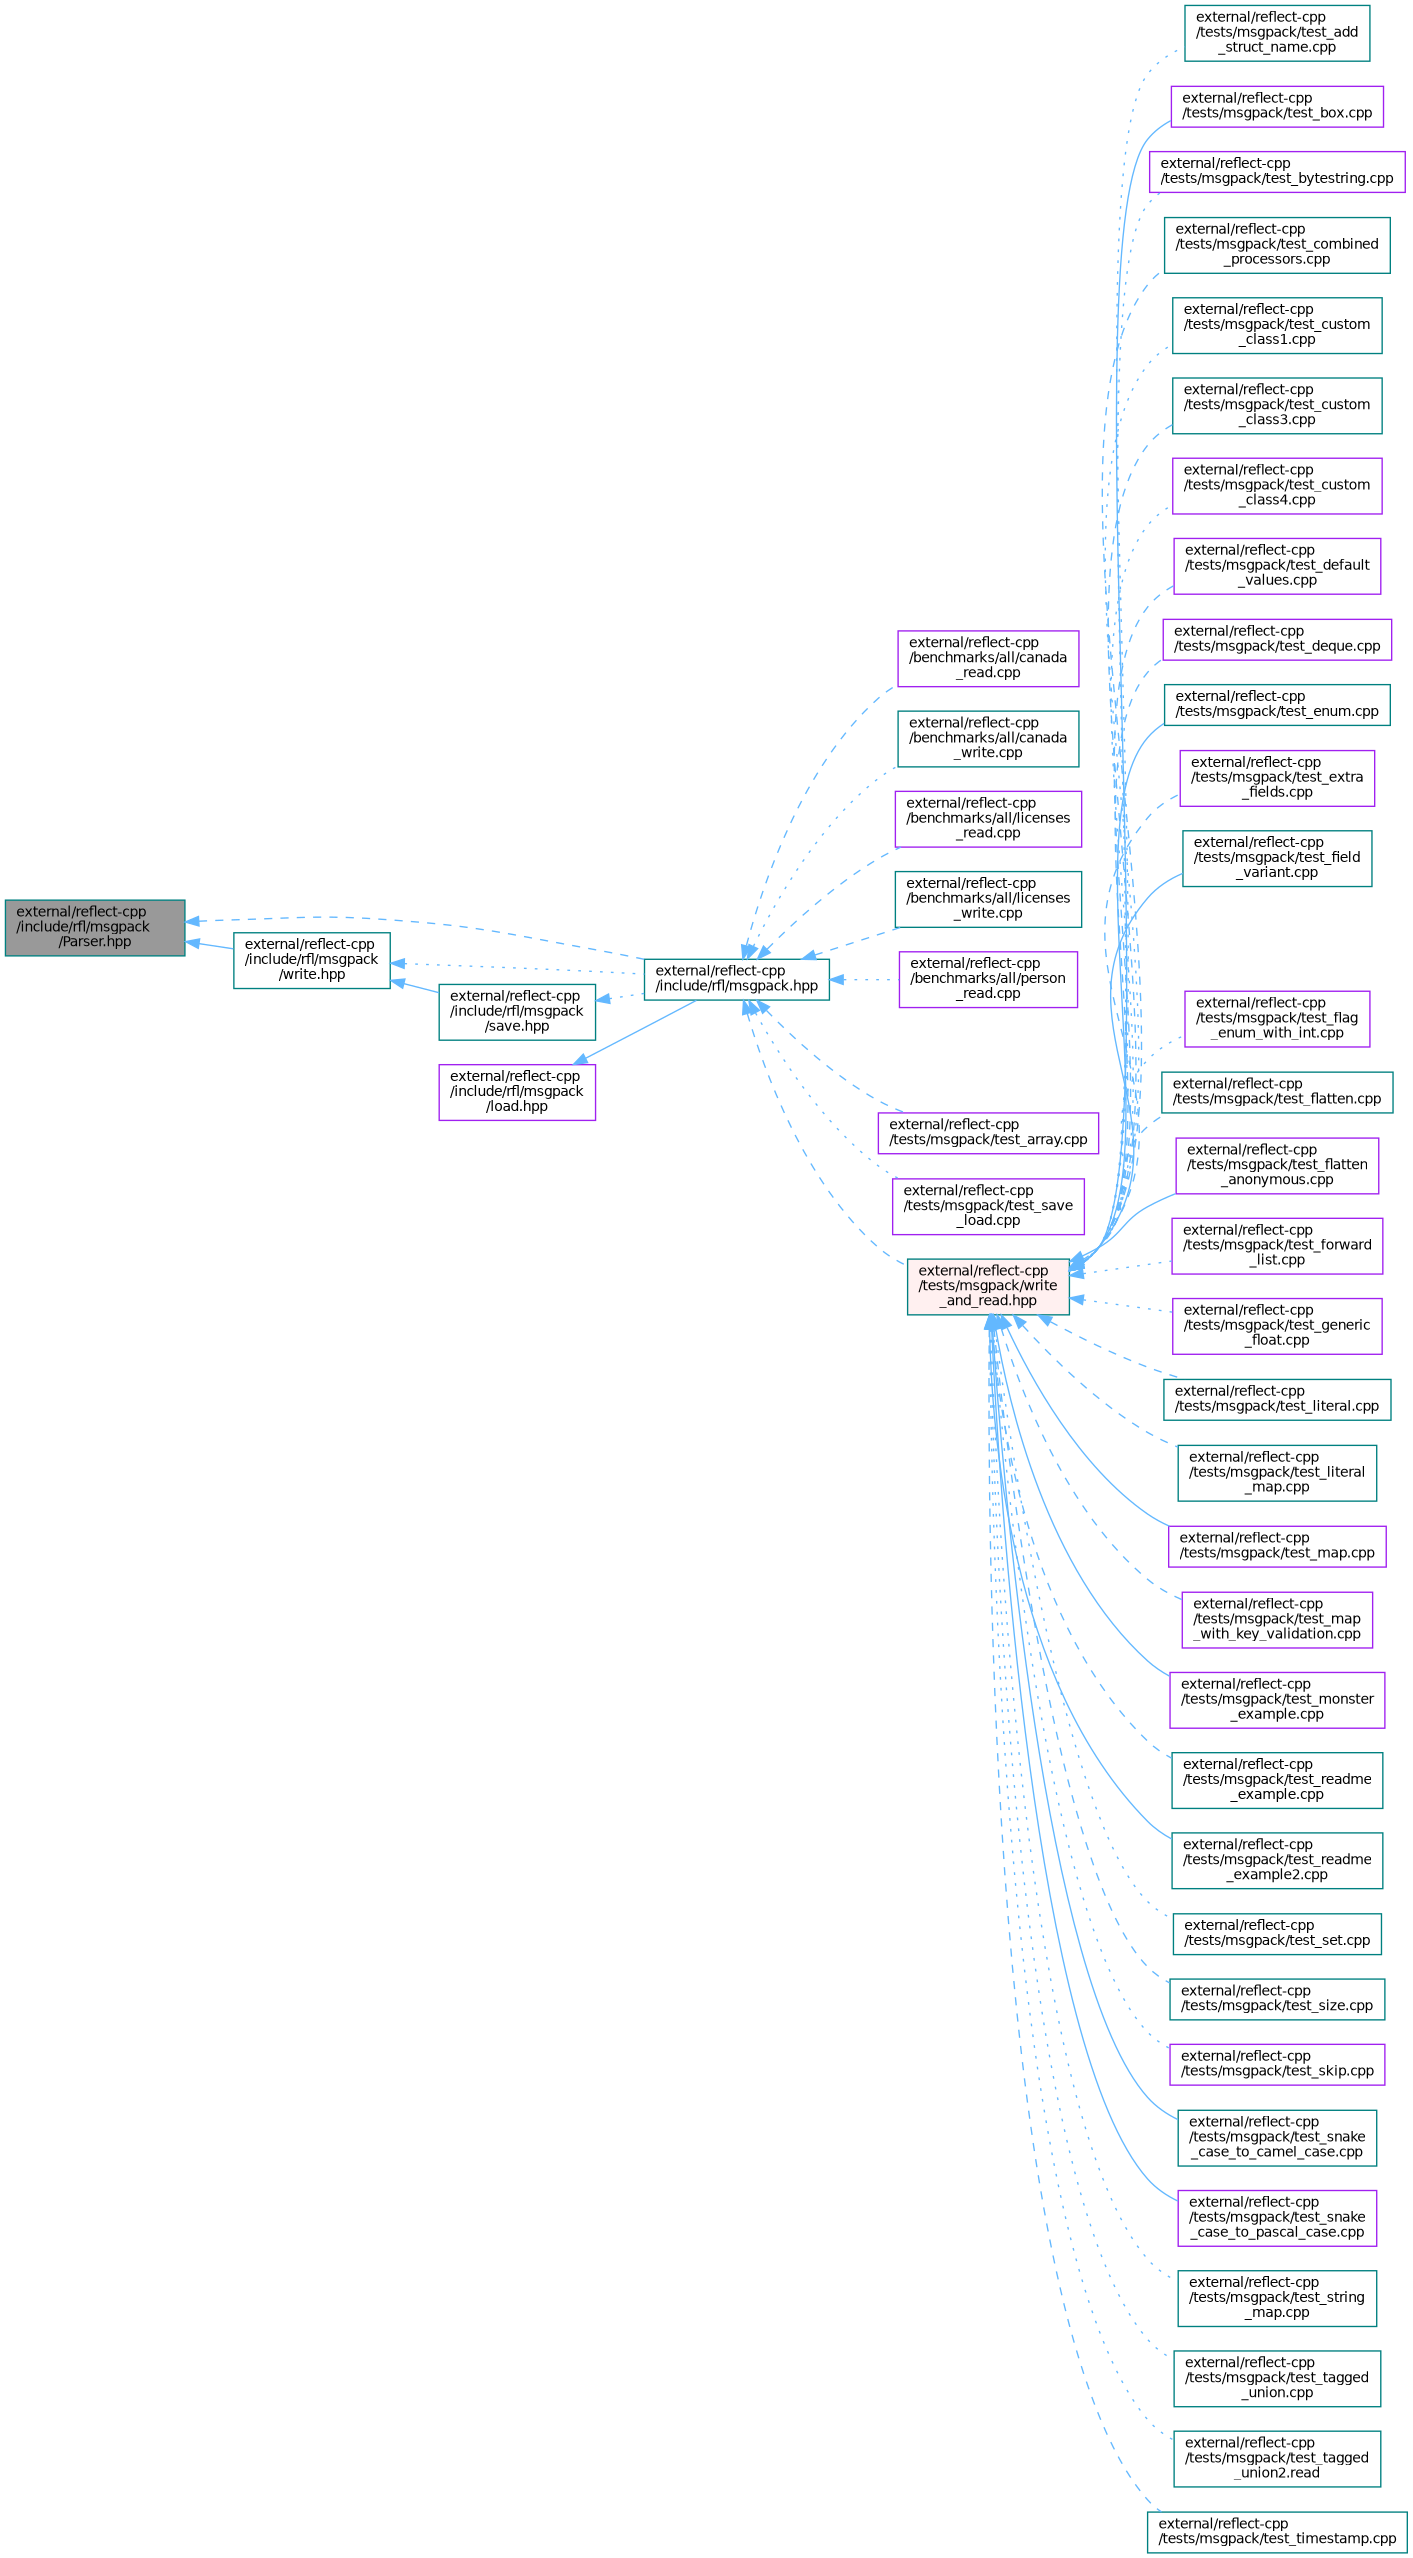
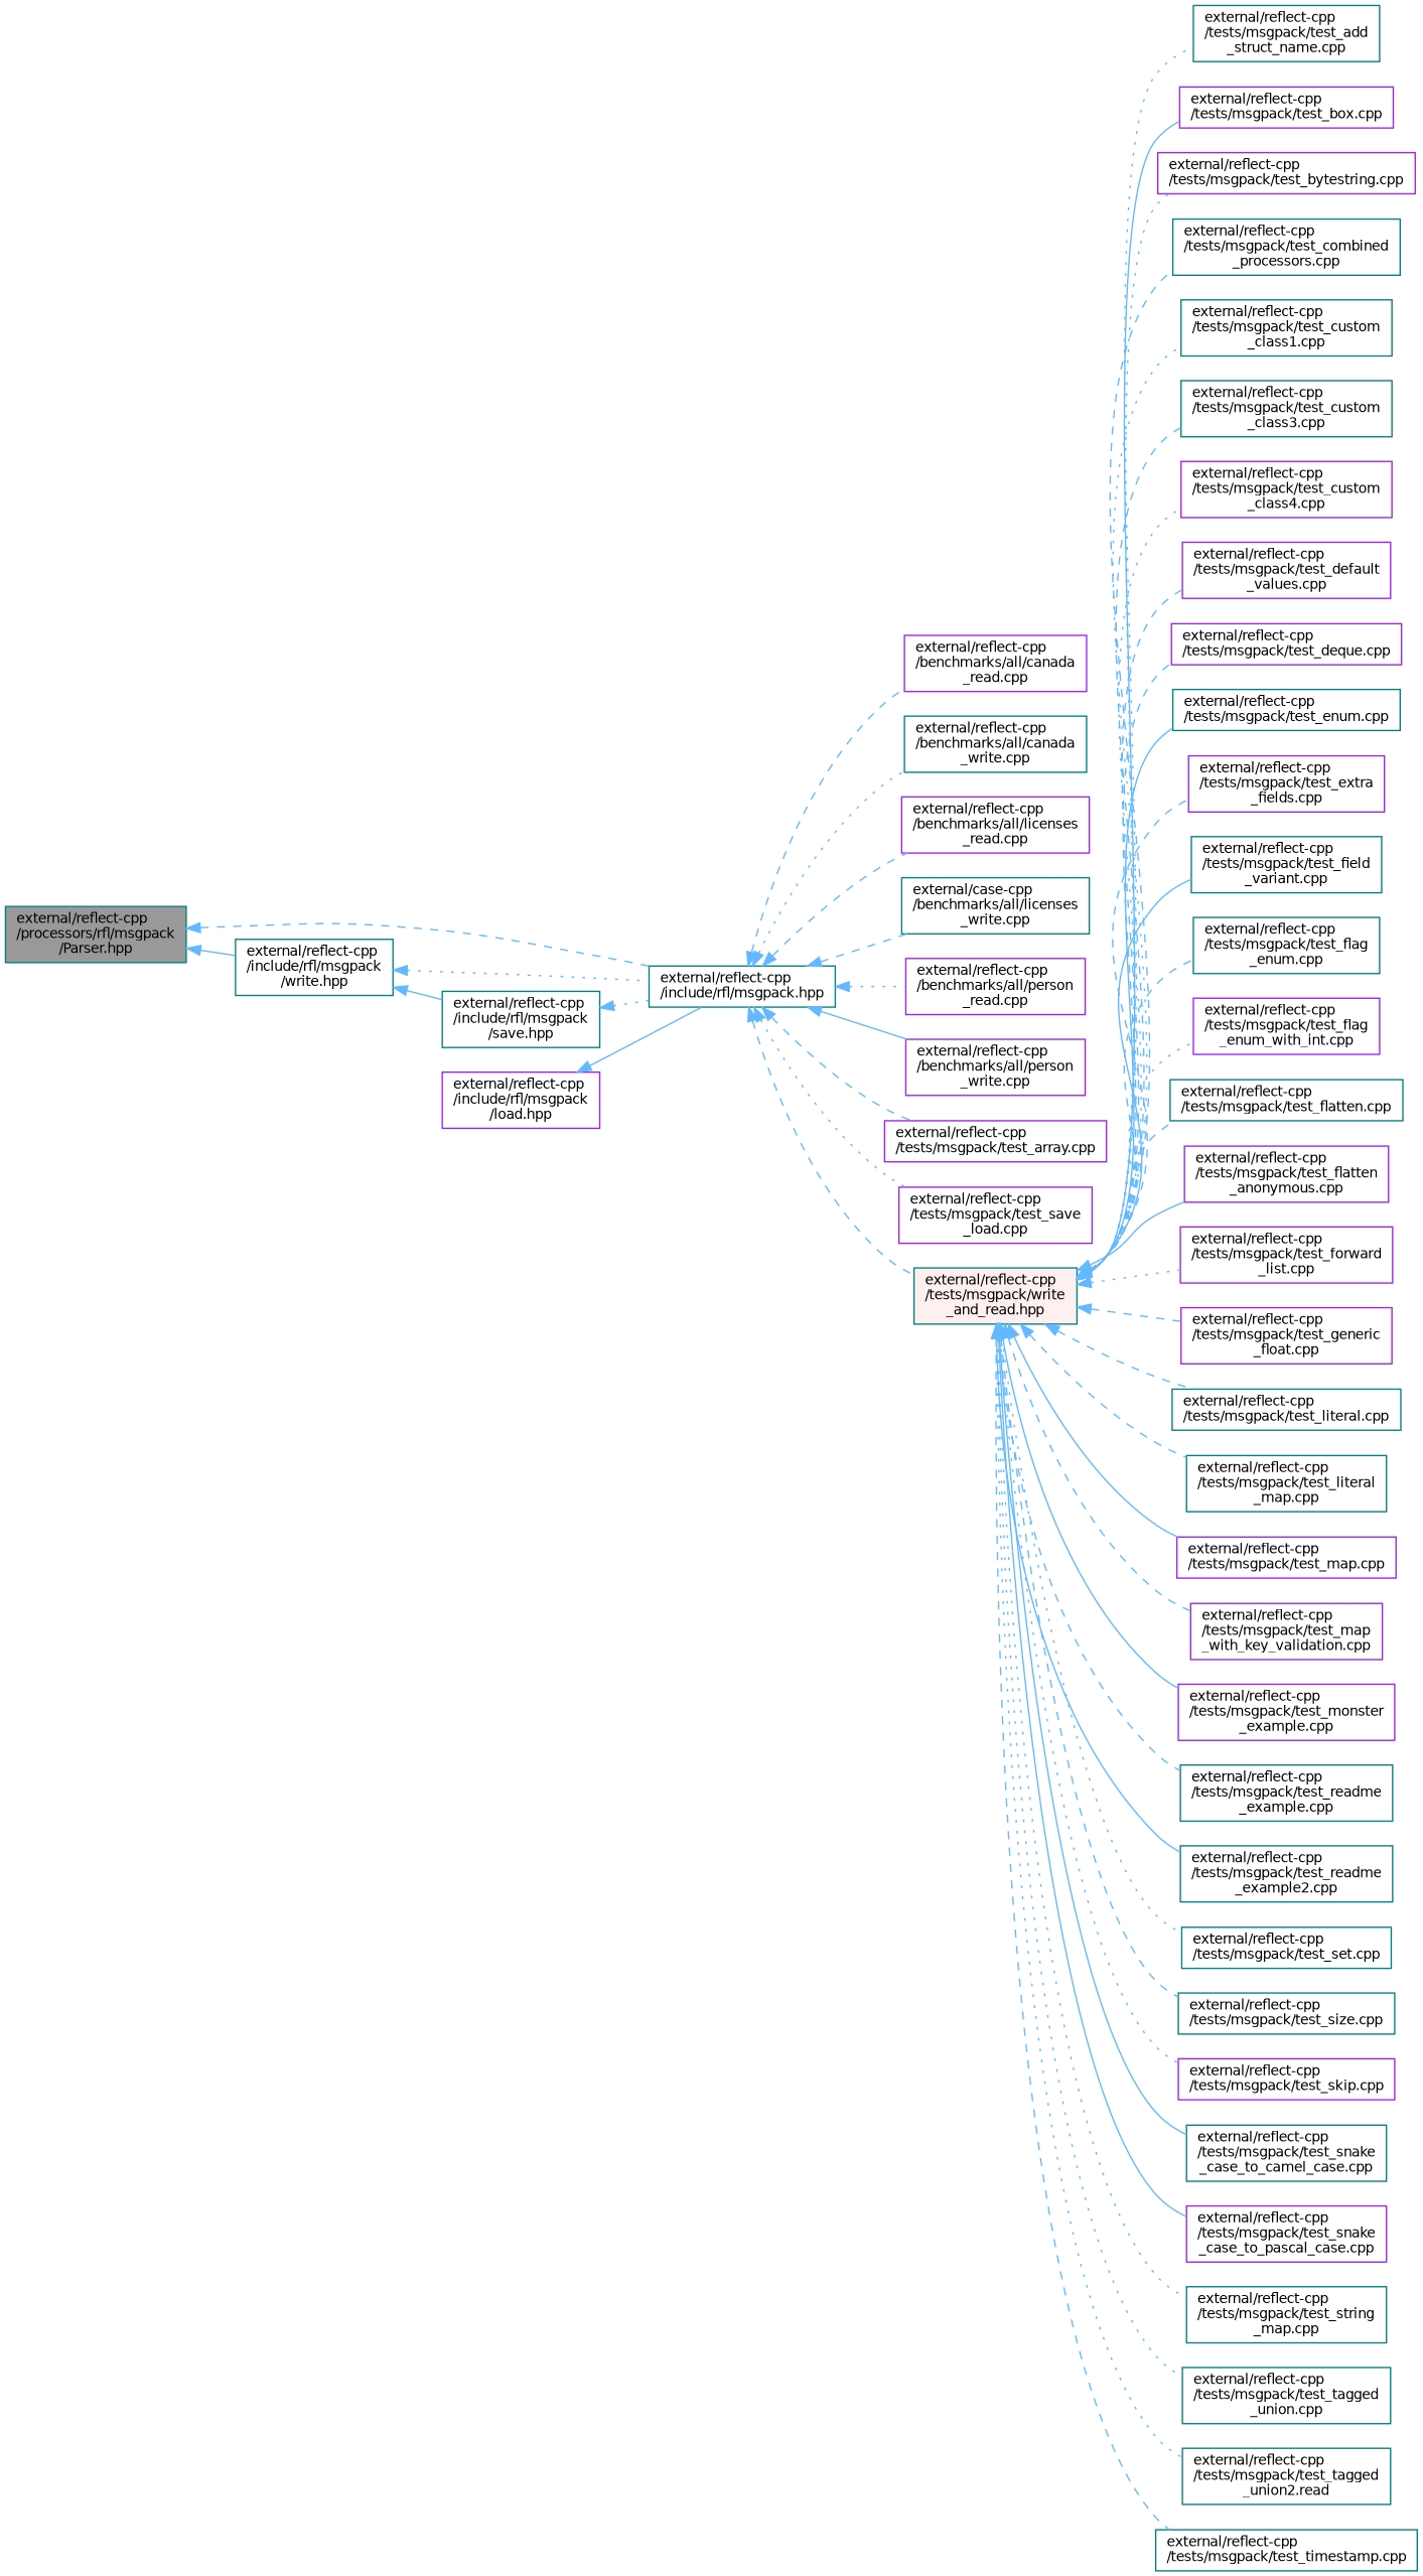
  digraph {
    rankdir=LR
    node [color=teal fillcolor=white fontname=Helvetica fontsize=10 shape=box style=filled]
    edge [color=steelblue1 dir=back fontname=Helvetica fontsize=10 labelfontname=Helvetica labelfontsize=10 style=dashed]
-   n1 [fillcolor=grey60 fontcolor=black height=0.2 label="external/reflect-cpp\l/include/rfl/msgpack\l/Parser.hpp" width=0.4]
+   n1 [fillcolor=grey60 fontcolor=black height=0.2 label="external/reflect-cpp\l/processors/rfl/msgpack\l/Parser.hpp" width=0.4]
    n2 [height=0.2 label="external/reflect-cpp\l/include/rfl/msgpack.hpp" width=0.4]
    n3 [height=0.2 label="external/reflect-cpp\l/include/rfl/msgpack\l/write.hpp" width=0.4]
    n4 [color=purple height=0.2 label="external/reflect-cpp\l/benchmarks/all/canada\l_read.cpp" width=0.4]
    n5 [height=0.2 label="external/reflect-cpp\l/benchmarks/all/canada\l_write.cpp" width=0.4]
    n6 [color=purple height=0.2 label="external/reflect-cpp\l/benchmarks/all/licenses\l_read.cpp" width=0.4]
-   n7 [height=0.2 label="external/reflect-cpp\l/benchmarks/all/licenses\l_write.cpp" width=0.4]
+   n7 [height=0.2 label="external/case-cpp\l/benchmarks/all/licenses\l_write.cpp" width=0.4]
    n8 [color=purple height=0.2 label="external/reflect-cpp\l/benchmarks/all/person\l_read.cpp" width=0.4]
+   n9 [color=purple height=0.2 label="external/reflect-cpp\l/benchmarks/all/person\l_write.cpp" width=0.4]
    n10 [color=purple height=0.2 label="external/reflect-cpp\l/tests/msgpack/test_array.cpp" width=0.4]
    n11 [color=purple height=0.2 label="external/reflect-cpp\l/tests/msgpack/test_save\l_load.cpp" width=0.4]
    n12 [fillcolor="#FFF0F0" height=0.2 label="external/reflect-cpp\l/tests/msgpack/write\l_and_read.hpp" width=0.4]
    n13 [height=0.2 label="external/reflect-cpp\l/include/rfl/msgpack\l/save.hpp" width=0.4]
    n14 [height=0.2 label="external/reflect-cpp\l/tests/msgpack/test_add\l_struct_name.cpp" width=0.4]
    n15 [color=purple height=0.2 label="external/reflect-cpp\l/tests/msgpack/test_box.cpp" width=0.4]
    n16 [color=purple height=0.2 label="external/reflect-cpp\l/tests/msgpack/test_bytestring.cpp" width=0.4]
    n17 [height=0.2 label="external/reflect-cpp\l/tests/msgpack/test_combined\l_processors.cpp" width=0.4]
    n18 [height=0.2 label="external/reflect-cpp\l/tests/msgpack/test_custom\l_class1.cpp" width=0.4]
    n19 [height=0.2 label="external/reflect-cpp\l/tests/msgpack/test_custom\l_class3.cpp" width=0.4]
    n20 [color=purple height=0.2 label="external/reflect-cpp\l/tests/msgpack/test_custom\l_class4.cpp" width=0.4]
    n21 [color=purple height=0.2 label="external/reflect-cpp\l/tests/msgpack/test_default\l_values.cpp" width=0.4]
    n22 [color=purple height=0.2 label="external/reflect-cpp\l/tests/msgpack/test_deque.cpp" width=0.4]
    n23 [height=0.2 label="external/reflect-cpp\l/tests/msgpack/test_enum.cpp" width=0.4]
    n24 [color=purple height=0.2 label="external/reflect-cpp\l/tests/msgpack/test_extra\l_fields.cpp" width=0.4]
    n25 [height=0.2 label="external/reflect-cpp\l/tests/msgpack/test_field\l_variant.cpp" width=0.4]
+   n26 [height=0.2 label="external/reflect-cpp\l/tests/msgpack/test_flag\l_enum.cpp" width=0.4]
    n27 [color=purple height=0.2 label="external/reflect-cpp\l/tests/msgpack/test_flag\l_enum_with_int.cpp" width=0.4]
    n28 [height=0.2 label="external/reflect-cpp\l/tests/msgpack/test_flatten.cpp" width=0.4]
    n29 [color=purple height=0.2 label="external/reflect-cpp\l/tests/msgpack/test_flatten\l_anonymous.cpp" width=0.4]
    n30 [color=purple height=0.2 label="external/reflect-cpp\l/tests/msgpack/test_forward\l_list.cpp" width=0.4]
    n31 [color=purple height=0.2 label="external/reflect-cpp\l/tests/msgpack/test_generic\l_float.cpp" width=0.4]
    n32 [height=0.2 label="external/reflect-cpp\l/tests/msgpack/test_literal.cpp" width=0.4]
    n33 [height=0.2 label="external/reflect-cpp\l/tests/msgpack/test_literal\l_map.cpp" width=0.4]
    n34 [color=purple height=0.2 label="external/reflect-cpp\l/tests/msgpack/test_map.cpp" width=0.4]
    n35 [color=purple height=0.2 label="external/reflect-cpp\l/tests/msgpack/test_map\l_with_key_validation.cpp" width=0.4]
    n36 [color=purple height=0.2 label="external/reflect-cpp\l/tests/msgpack/test_monster\l_example.cpp" width=0.4]
    n37 [height=0.2 label="external/reflect-cpp\l/tests/msgpack/test_readme\l_example.cpp" width=0.4]
    n38 [height=0.2 label="external/reflect-cpp\l/tests/msgpack/test_readme\l_example2.cpp" width=0.4]
    n39 [height=0.2 label="external/reflect-cpp\l/tests/msgpack/test_set.cpp" width=0.4]
    n40 [height=0.2 label="external/reflect-cpp\l/tests/msgpack/test_size.cpp" width=0.4]
    n41 [color=purple height=0.2 label="external/reflect-cpp\l/tests/msgpack/test_skip.cpp" width=0.4]
    n42 [height=0.2 label="external/reflect-cpp\l/tests/msgpack/test_snake\l_case_to_camel_case.cpp" width=0.4]
    n43 [color=purple height=0.2 label="external/reflect-cpp\l/tests/msgpack/test_snake\l_case_to_pascal_case.cpp" width=0.4]
    n44 [height=0.2 label="external/reflect-cpp\l/tests/msgpack/test_string\l_map.cpp" width=0.4]
    n45 [height=0.2 label="external/reflect-cpp\l/tests/msgpack/test_tagged\l_union.cpp" width=0.4]
    n46 [height=0.2 label="external/reflect-cpp\l/tests/msgpack/test_tagged\l_union2.read" width=0.4]
    n47 [height=0.2 label="external/reflect-cpp\l/tests/msgpack/test_timestamp.cpp" width=0.4]
    n48 [color=purple height=0.2 label="external/reflect-cpp\l/include/rfl/msgpack\l/load.hpp" width=0.4]
    n1 -> n2
    n1 -> n3 [style=solid]
    n2 -> n4
    n2 -> n5 [style=dotted]
    n2 -> n6
    n2 -> n7
    n2 -> n8 [style=dotted]
+   n2 -> n9 [style=solid]
    n2 -> n10
    n2 -> n11 [style=dotted]
    n2 -> n12
    n3 -> n2 [style=dotted]
    n3 -> n13 [style=solid]
    n12 -> n14 [style=dotted]
    n12 -> n15 [style=solid]
    n12 -> n16 [style=dotted]
    n12 -> n17
    n12 -> n18 [style=dotted]
    n12 -> n19
    n12 -> n20 [style=dotted]
    n12 -> n21
    n12 -> n22
    n12 -> n23 [style=solid]
    n12 -> n24
    n12 -> n25 [style=solid]
+   n12 -> n26
    n12 -> n27 [style=dotted]
    n12 -> n28
    n12 -> n29 [style=solid]
    n12 -> n30 [style=dotted]
-   n12 -> n31 [style=dotted]
+   n12 -> n31
    n12 -> n32
    n12 -> n33
    n12 -> n34 [style=solid]
    n12 -> n35
    n12 -> n36 [style=solid]
    n12 -> n37
    n12 -> n38 [style=solid]
    n12 -> n39 [style=dotted]
    n12 -> n40
    n12 -> n41 [style=dotted]
    n12 -> n42 [style=solid]
    n12 -> n43 [style=solid]
    n12 -> n44 [style=dotted]
    n12 -> n45 [style=dotted]
    n12 -> n46 [style=dotted]
    n12 -> n47
    n13 -> n2 [style=dotted]
    n48 -> n2 [style=solid]
  }
